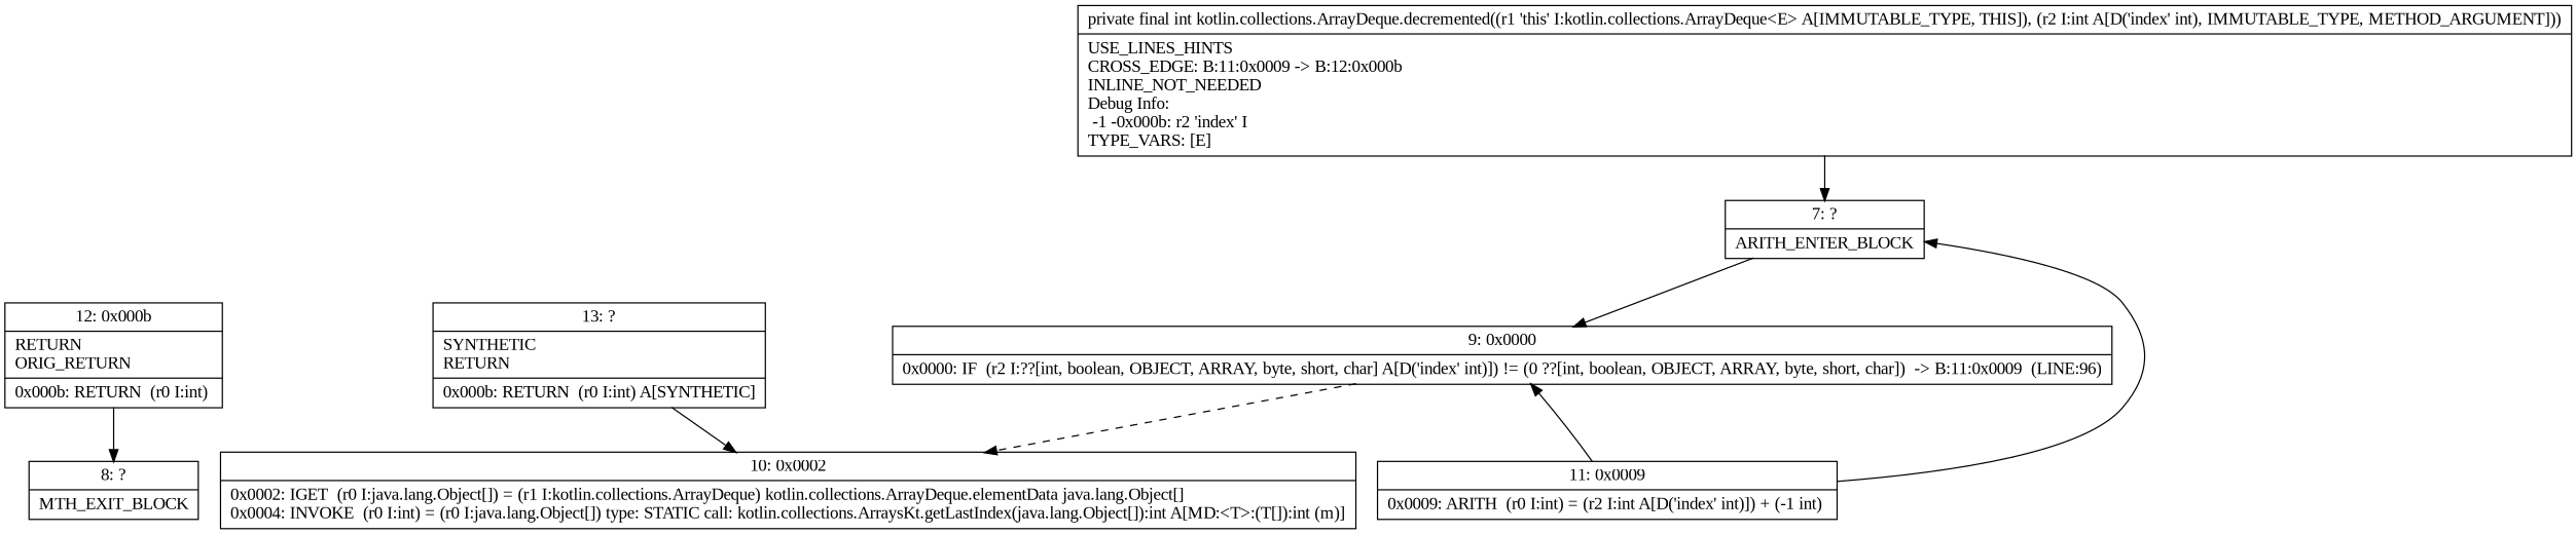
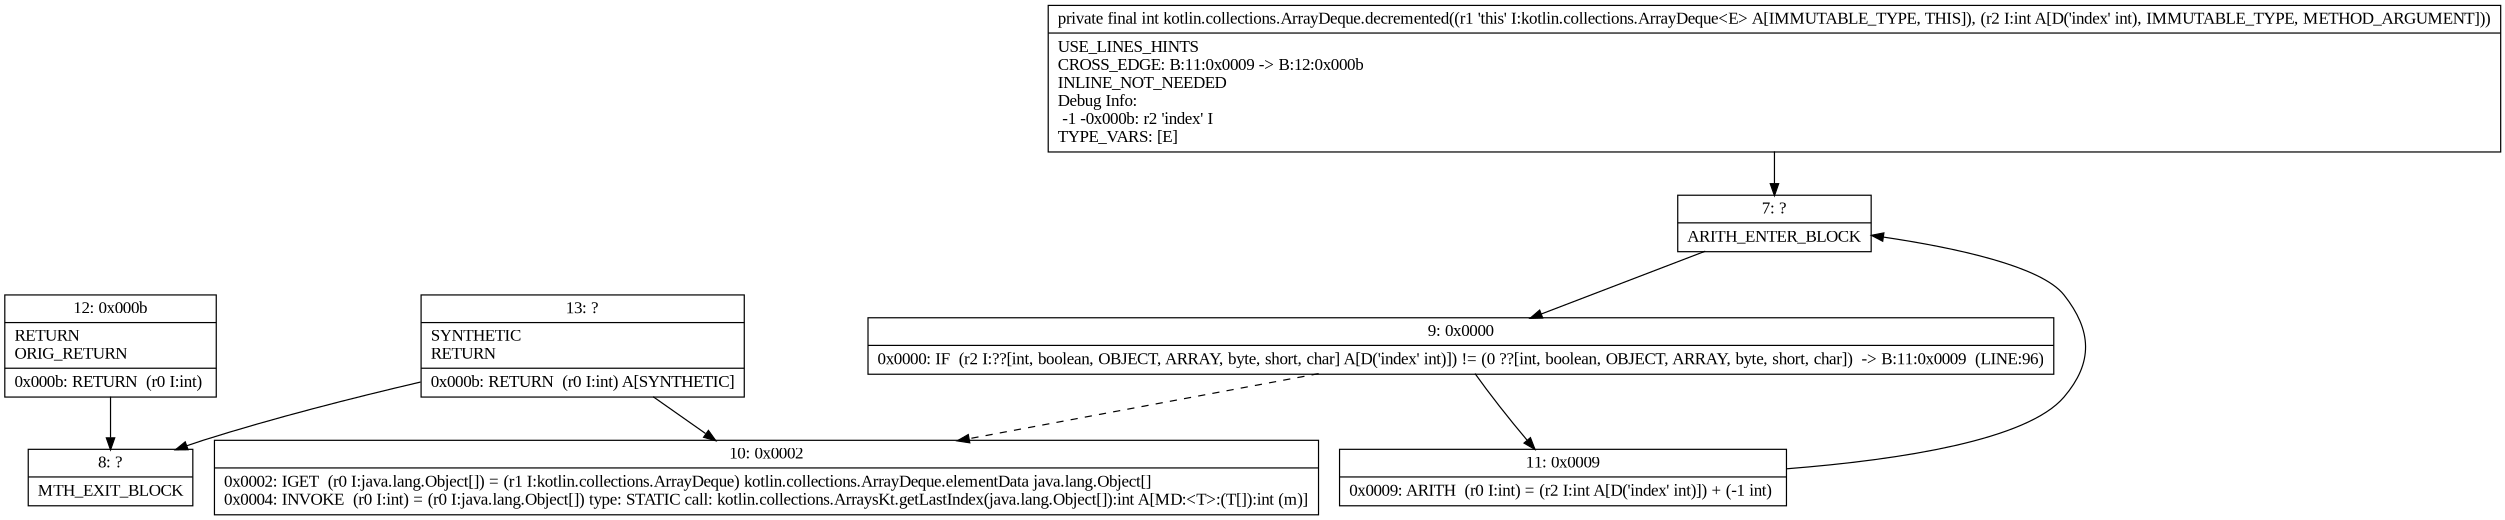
  digraph {
    fontname="Liberation Serif"
    node [fontname="Liberation Serif" shape=record]
    edge [fontname="Liberation Serif"]
    n1 [label="{7\:\ ?|ARITH_ENTER_BLOCK\l}"]
    n2 [label="{9\:\ 0x0000|0x0000: IF  (r2 I:??[int, boolean, OBJECT, ARRAY, byte, short, char] A[D('index' int)]) != (0 ??[int, boolean, OBJECT, ARRAY, byte, short, char])  \-\> B:11:0x0009  (LINE:96)\l}"]
    n3 [label="{10\:\ 0x0002|0x0002: IGET  (r0 I:java.lang.Object[]) = (r1 I:kotlin.collections.ArrayDeque) kotlin.collections.ArrayDeque.elementData java.lang.Object[] \l0x0004: INVOKE  (r0 I:int) = (r0 I:java.lang.Object[]) type: STATIC call: kotlin.collections.ArraysKt.getLastIndex(java.lang.Object[]):int A[MD:\<T\>:(T[]):int (m)]\l}"]
    n4 [label="{11\:\ 0x0009|0x0009: ARITH  (r0 I:int) = (r2 I:int A[D('index' int)]) + (\-1 int) \l}"]
    n5 [label="{13\:\ ?|SYNTHETIC\lRETURN\l|0x000b: RETURN  (r0 I:int) A[SYNTHETIC]\l}"]
    n6 [label="{8\:\ ?|MTH_EXIT_BLOCK\l}"]
    n7 [label="{12\:\ 0x000b|RETURN\lORIG_RETURN\l|0x000b: RETURN  (r0 I:int) \l}"]
    n8 [label="{private final int kotlin.collections.ArrayDeque.decremented((r1 'this' I:kotlin.collections.ArrayDeque\<E\> A[IMMUTABLE_TYPE, THIS]), (r2 I:int A[D('index' int), IMMUTABLE_TYPE, METHOD_ARGUMENT]))  | USE_LINES_HINTS\lCROSS_EDGE: B:11:0x0009 \-\> B:12:0x000b\lINLINE_NOT_NEEDED\lDebug Info:\l  \-1 \-0x000b: r2 'index' I\lTYPE_VARS: [E]\l}"]
    n1 -> n2
    n2 -> n3 [style=dashed]
-   n4 -> n2
+   n2 -> n4
    n4 -> n1
    n5 -> n3
+   n5 -> n6
    n7 -> n6
    n8 -> n1
  }
